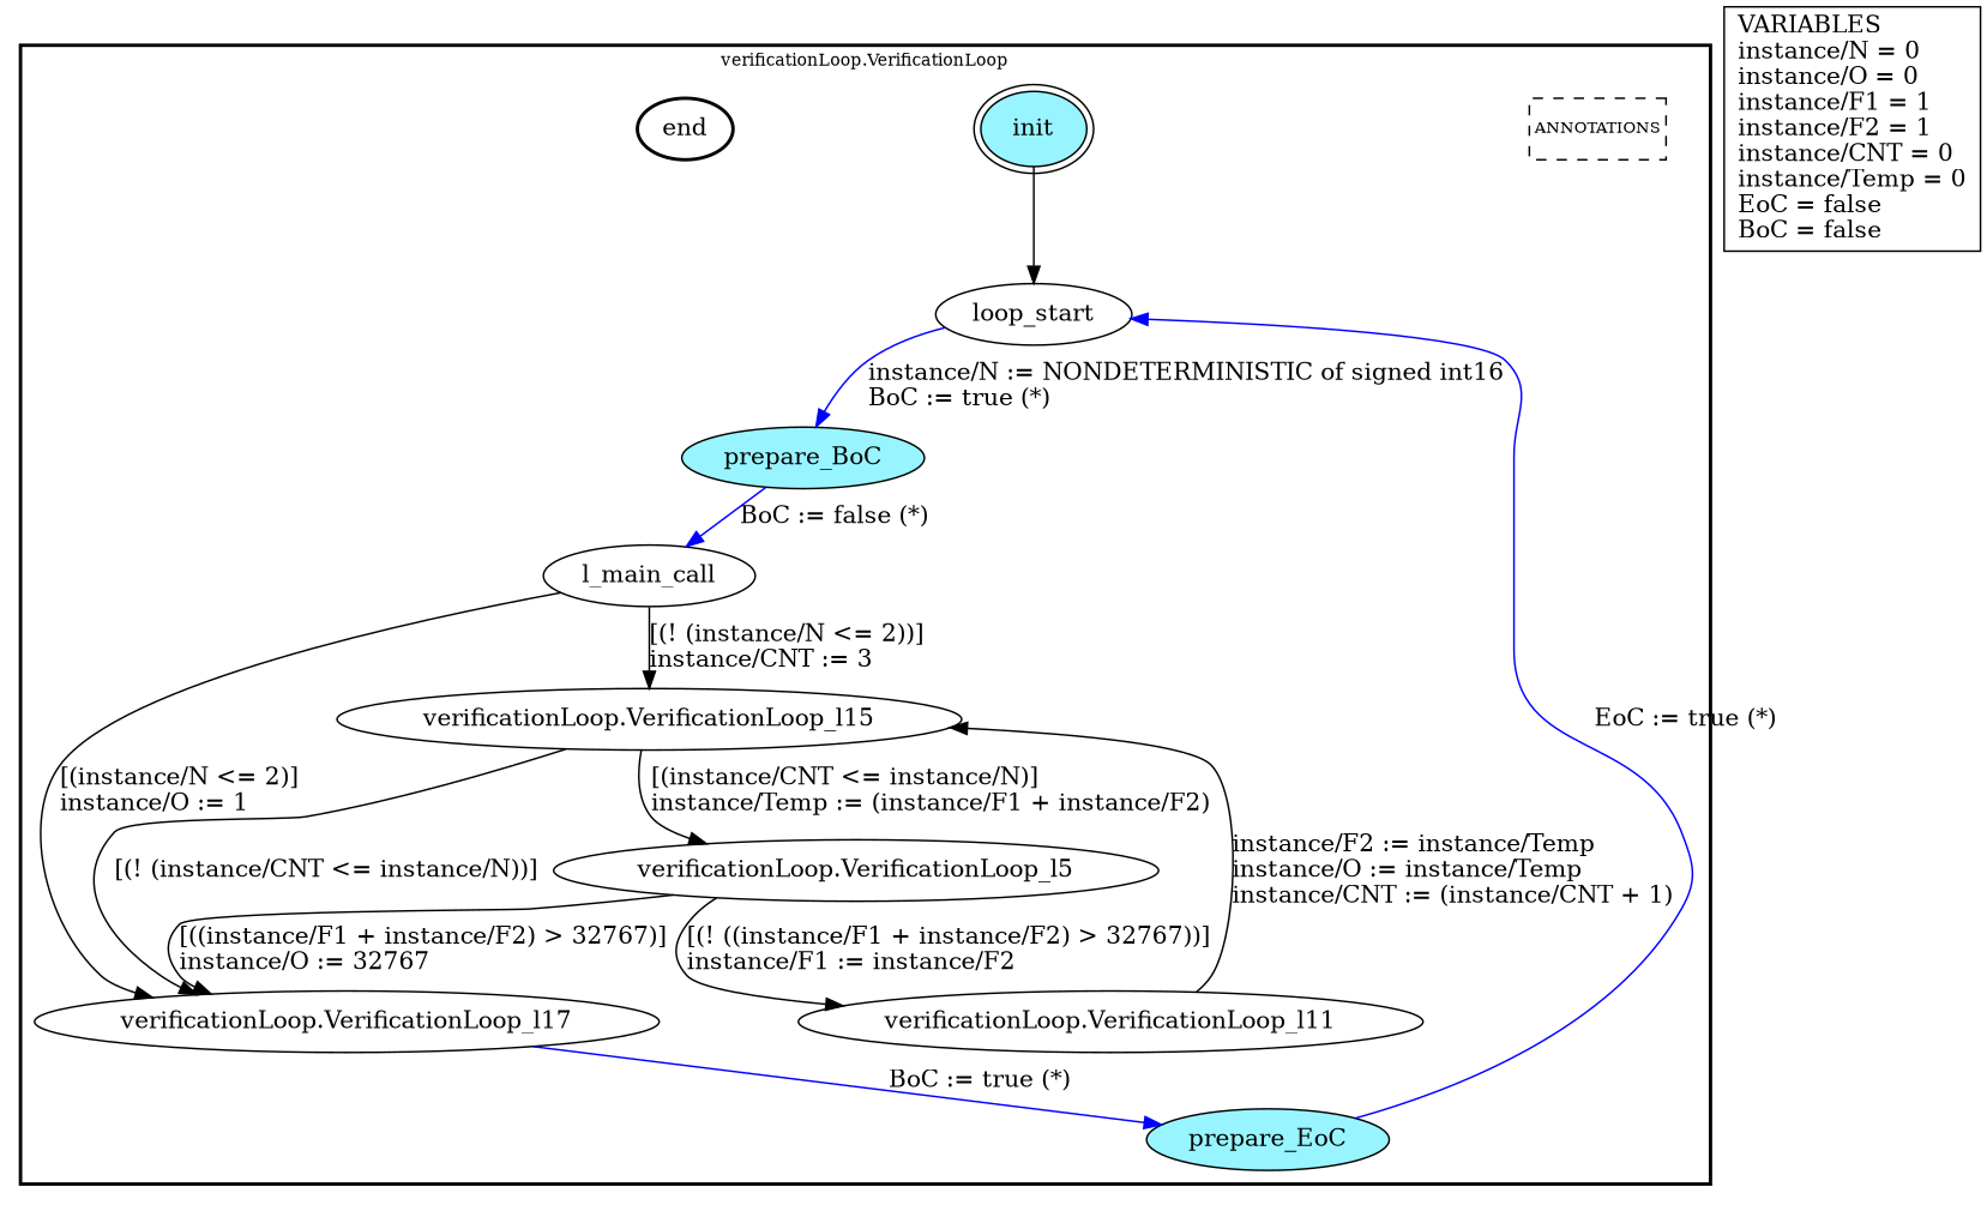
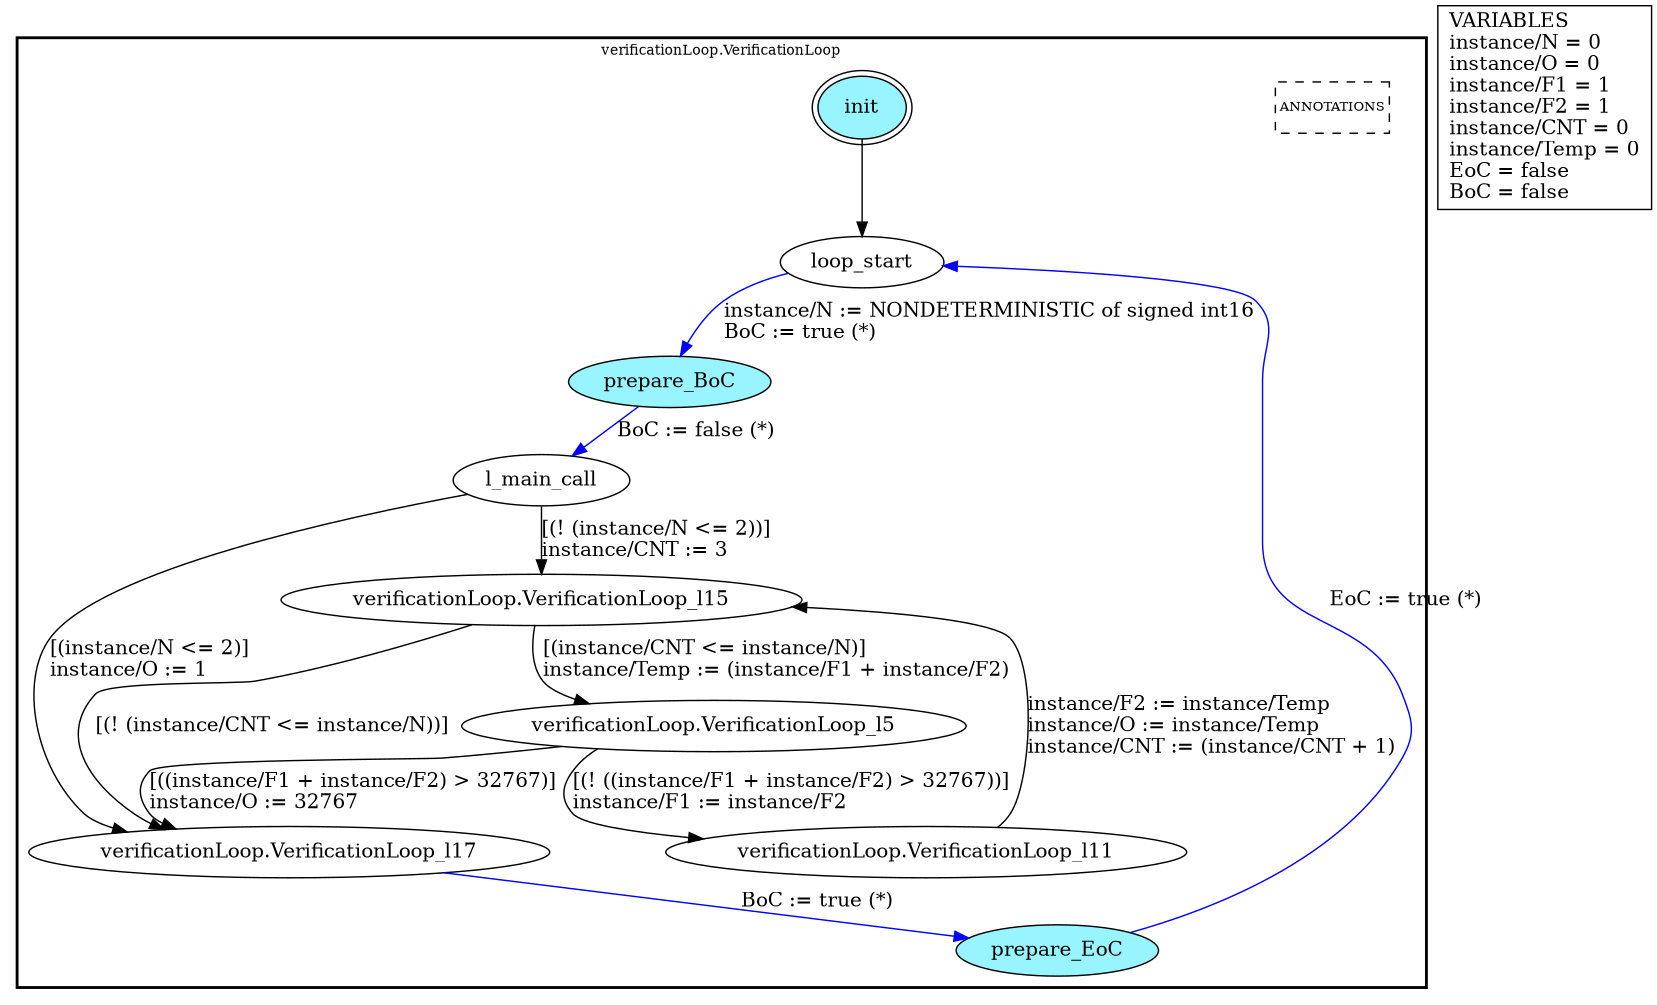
  digraph {
    node [fillcolor=white shape=ellipse style=filled color=black]
    edge [color=black]
    n1 [fontsize=9 label=ANNOTATIONS margin="0.04,0.04" shape=rectangle style=dashed color=""]
    n2 [fillcolor=cadetblue1 label=init peripheries=2]
    n3 [label=loop_start]
-   n4 [fillcolor=cadetblue1 label=end style=bold]
    n5 [fillcolor=cadetblue1 label=prepare_BoC]
    n6 [label=l_main_call]
    n7 [label="verificationLoop.VerificationLoop_l15"]
    n8 [label="verificationLoop.VerificationLoop_l17"]
    n9 [fillcolor=cadetblue1 label=prepare_EoC]
    n10 [label="verificationLoop.VerificationLoop_l5"]
    n11 [label="verificationLoop.VerificationLoop_l11"]
    n12 [fillcolor=lightgray label="VARIABLES\linstance/N = 0\linstance/O = 0\linstance/F1 = 1\linstance/F2 = 1\linstance/CNT = 0\linstance/Temp = 0\lEoC = false\lBoC = false\l" shape=rectangle style="" color=""]
    subgraph cluster_1 {
      color=black
      fontsize=10
      label="verificationLoop.VerificationLoop"
      ranksep=0.4
      style=bold
      n1
      n2
      n3
-     n4
      n5
      n6
      n7
      n8
      n9
      n10
      n11
    }
    n2 -> n3
    n3 -> n5 [color=blue label="instance/N := NONDETERMINISTIC of signed int16\lBoC := true (*)\l"]
    n5 -> n6 [color=blue label="BoC := false (*)"]
    n6 -> n7 [label="[(! (instance/N <= 2))]\linstance/CNT := 3\l"]
    n6 -> n8 [label="[(instance/N <= 2)]\linstance/O := 1\l"]
    n7 -> n8 [label="[(! (instance/CNT <= instance/N))]"]
    n7 -> n10 [label="[(instance/CNT <= instance/N)]\linstance/Temp := (instance/F1 + instance/F2)\l"]
    n8 -> n9 [color=blue label="BoC := true (*)"]
    n9 -> n3 [color=blue label="EoC := true (*)"]
    n10 -> n8 [label="[((instance/F1 + instance/F2) > 32767)]\linstance/O := 32767\l"]
    n10 -> n11 [label="[(! ((instance/F1 + instance/F2) > 32767))]\linstance/F1 := instance/F2\l"]
    n11 -> n7 [label="instance/F2 := instance/Temp\linstance/O := instance/Temp\linstance/CNT := (instance/CNT + 1)\l"]
  }
